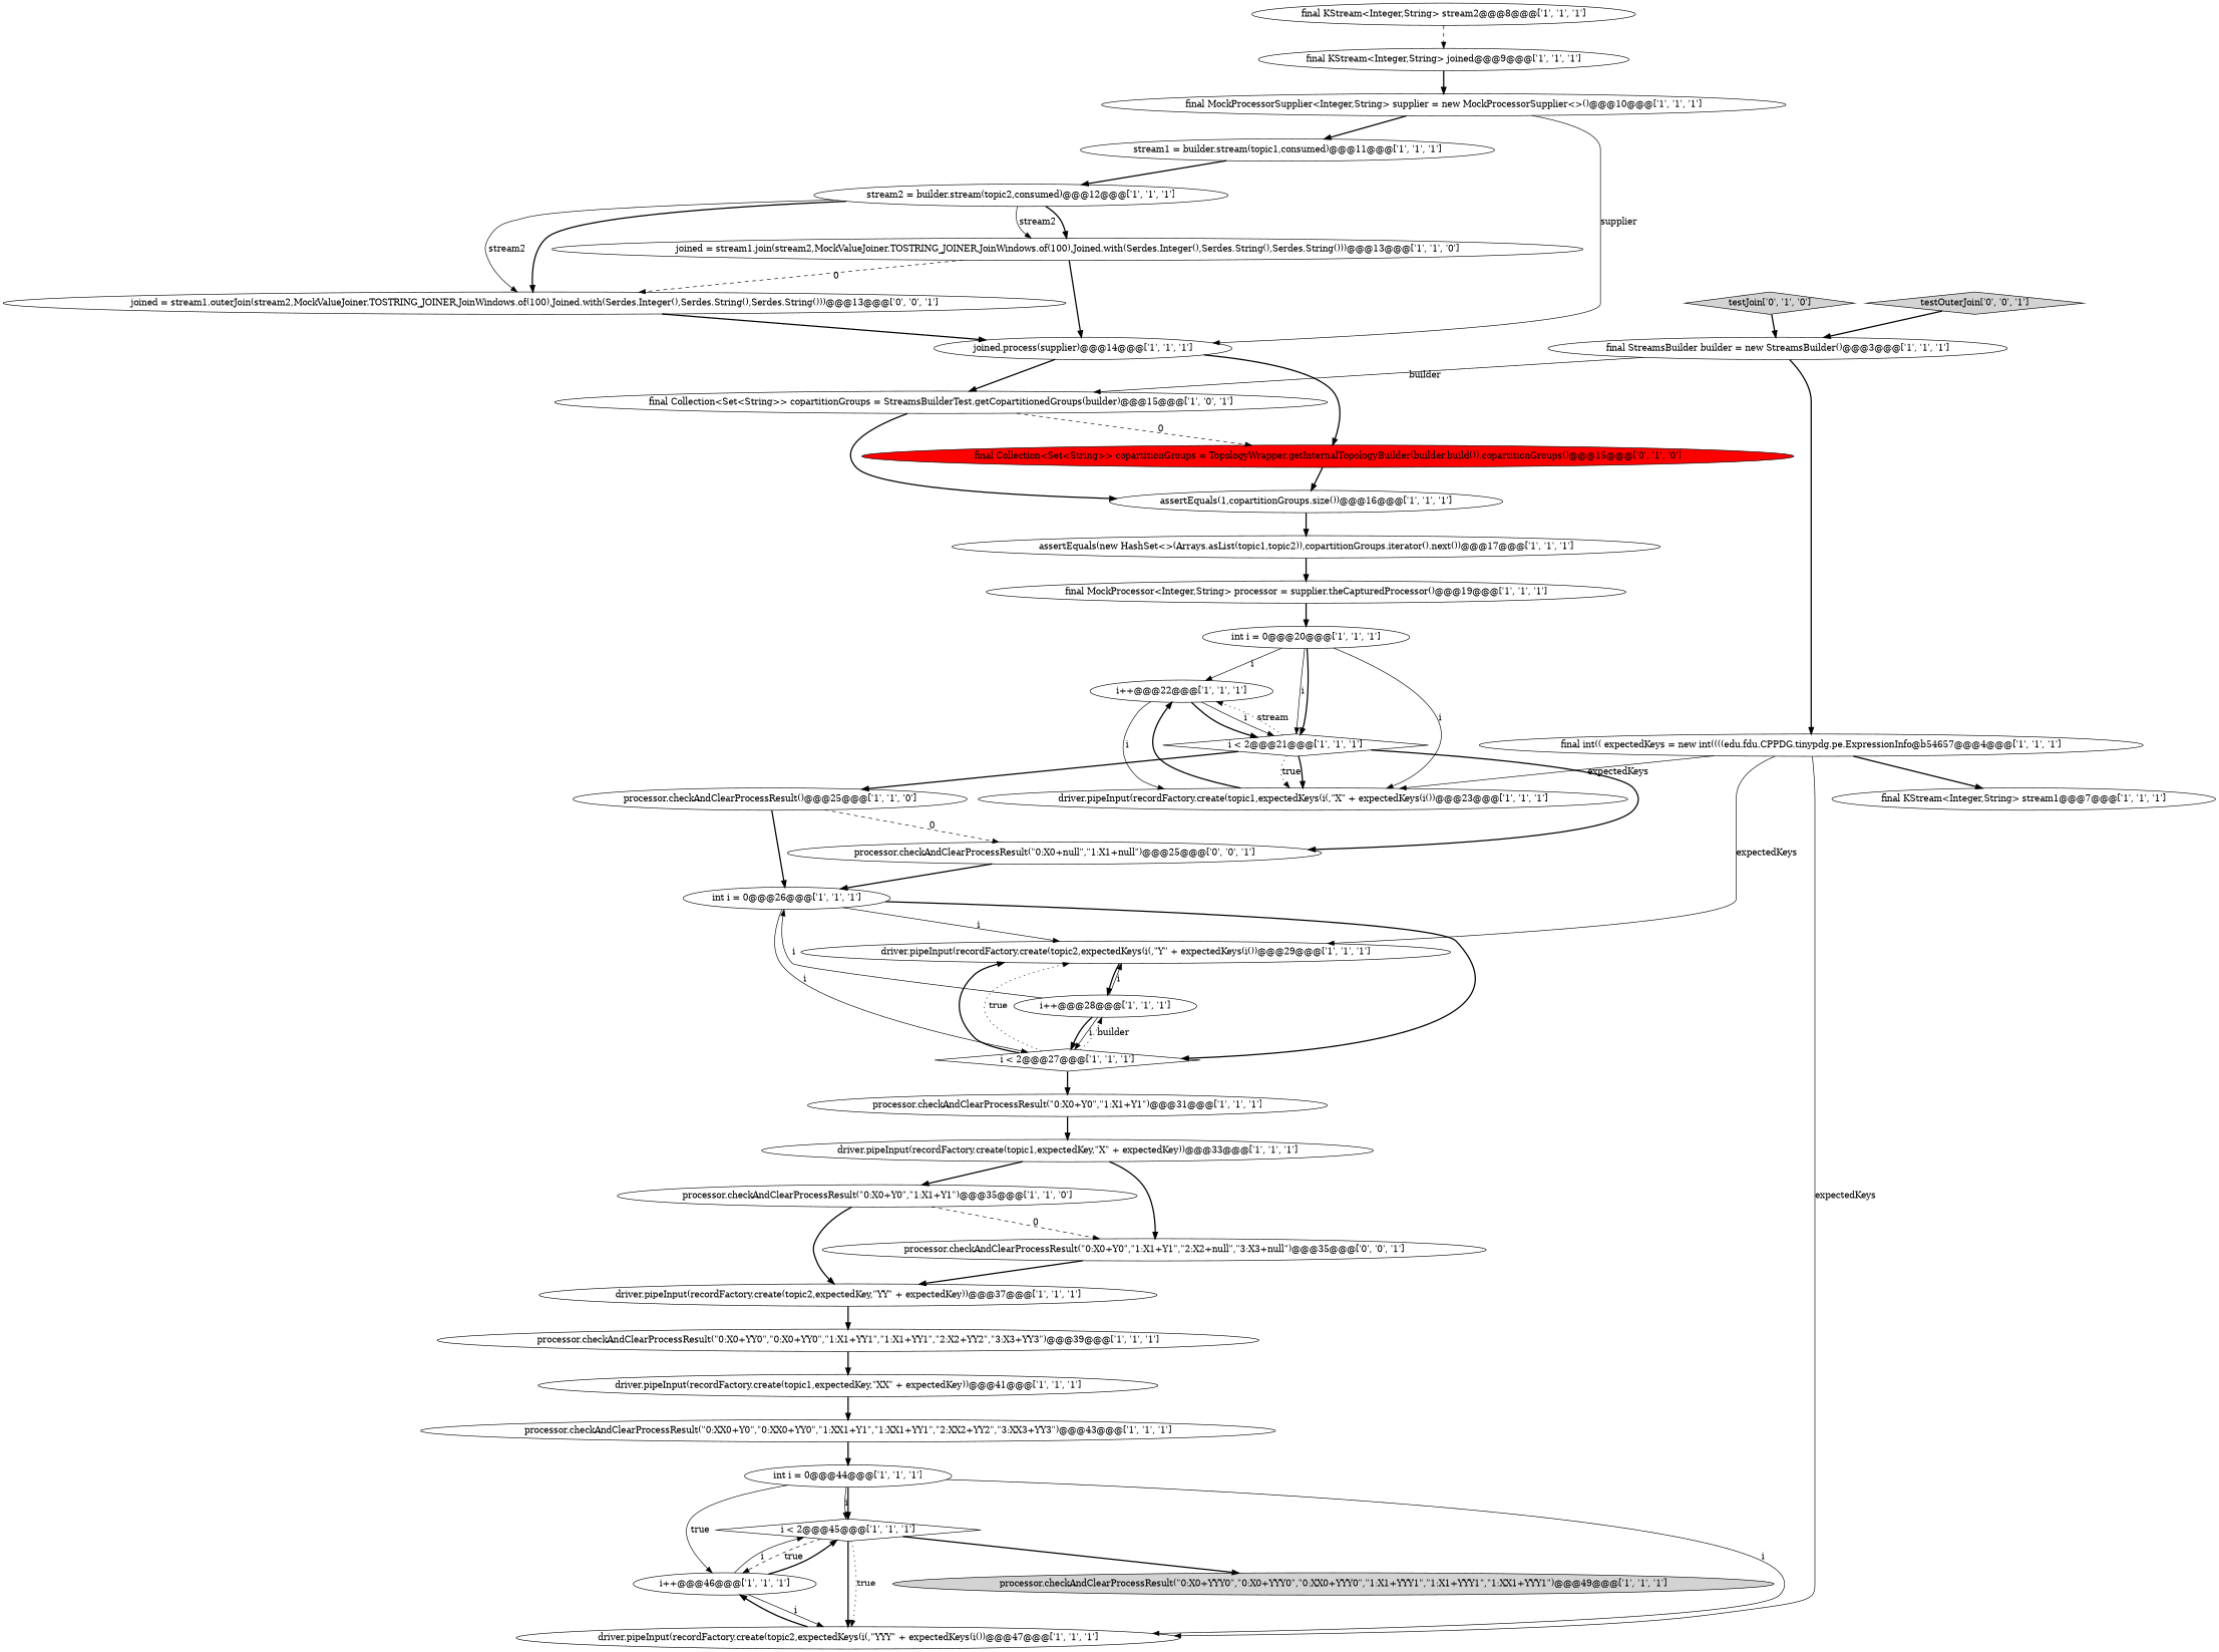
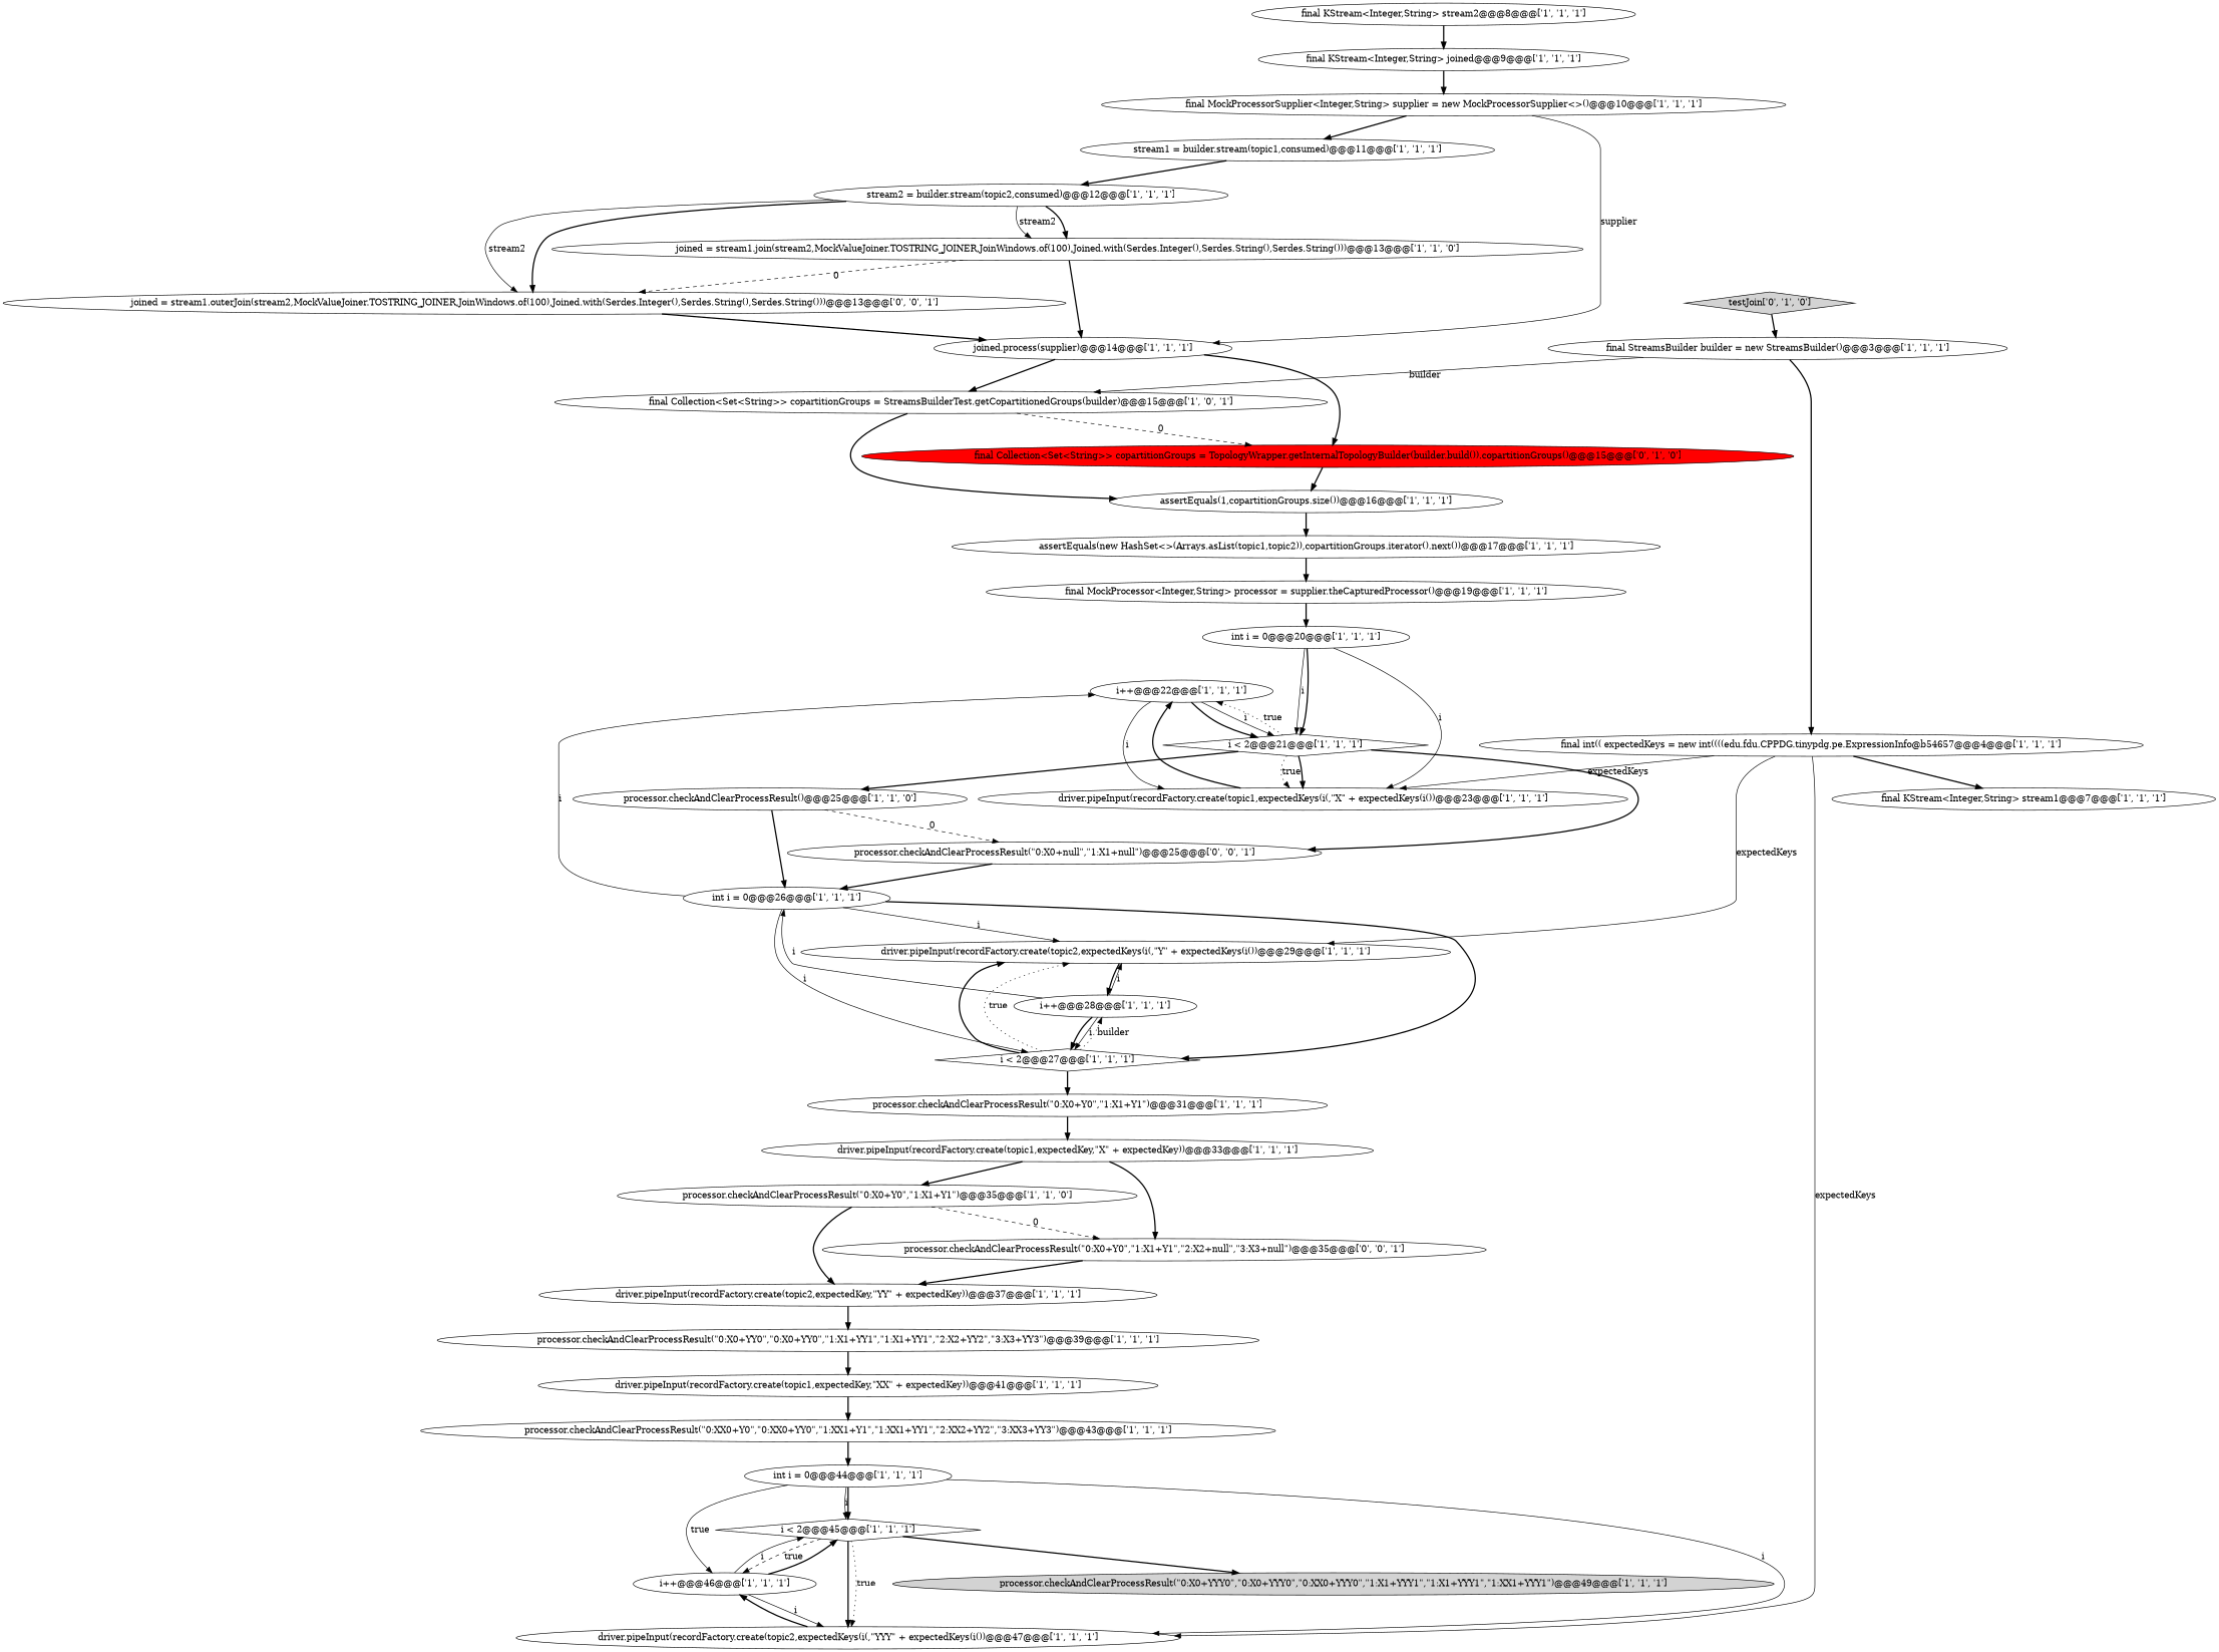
  digraph {
    node [fillcolor=white shape=ellipse style=filled]
    edge [style=bold]
    n1 [label="i++@@@22@@@['1', '1', '1']"]
    n2 [label="i < 2@@@21@@@['1', '1', '1']" shape=diamond]
    n3 [label="driver.pipeInput(recordFactory.create(topic1,expectedKeys(i(,\"X\" + expectedKeys(i())@@@23@@@['1', '1', '1']"]
    n4 [label="processor.checkAndClearProcessResult(\"0:X0+null\",\"1:X1+null\")@@@25@@@['0', '0', '1']"]
    n5 [label="processor.checkAndClearProcessResult()@@@25@@@['1', '1', '0']"]
    n6 [label="stream2 = builder.stream(topic2,consumed)@@@12@@@['1', '1', '1']"]
    n7 [label="joined = stream1.outerJoin(stream2,MockValueJoiner.TOSTRING_JOINER,JoinWindows.of(100),Joined.with(Serdes.Integer(),Serdes.String(),Serdes.String()))@@@13@@@['0', '0', '1']"]
    n8 [label="joined = stream1.join(stream2,MockValueJoiner.TOSTRING_JOINER,JoinWindows.of(100),Joined.with(Serdes.Integer(),Serdes.String(),Serdes.String()))@@@13@@@['1', '1', '0']"]
    n9 [label="joined.process(supplier)@@@14@@@['1', '1', '1']"]
    n10 [label="int i = 0@@@26@@@['1', '1', '1']"]
    n11 [label="i < 2@@@27@@@['1', '1', '1']" shape=diamond]
    n12 [label="driver.pipeInput(recordFactory.create(topic2,expectedKeys(i(,\"Y\" + expectedKeys(i())@@@29@@@['1', '1', '1']"]
    n13 [label="processor.checkAndClearProcessResult(\"0:X0+Y0\",\"1:X1+Y1\")@@@31@@@['1', '1', '1']"]
    n14 [label="i++@@@28@@@['1', '1', '1']"]
    n15 [label="driver.pipeInput(recordFactory.create(topic1,expectedKey,\"X\" + expectedKey))@@@33@@@['1', '1', '1']"]
    n16 [label="int i = 0@@@44@@@['1', '1', '1']"]
    n17 [label="i < 2@@@45@@@['1', '1', '1']" shape=diamond]
    n18 [label="i++@@@46@@@['1', '1', '1']"]
    n19 [label="driver.pipeInput(recordFactory.create(topic2,expectedKeys(i(,\"YYY\" + expectedKeys(i())@@@47@@@['1', '1', '1']"]
    n20 [fillcolor=lightgray label="processor.checkAndClearProcessResult(\"0:X0+YYY0\",\"0:X0+YYY0\",\"0:XX0+YYY0\",\"1:X1+YYY1\",\"1:X1+YYY1\",\"1:XX1+YYY1\")@@@49@@@['1', '1', '1']"]
    n21 [label="processor.checkAndClearProcessResult(\"0:X0+Y0\",\"1:X1+Y1\")@@@35@@@['1', '1', '0']"]
    n22 [label="processor.checkAndClearProcessResult(\"0:X0+Y0\",\"1:X1+Y1\",\"2:X2+null\",\"3:X3+null\")@@@35@@@['0', '0', '1']"]
-   n23 [fillcolor=lightgray label="testOuterJoin['0', '0', '1']" shape=diamond]
    n24 [label="final StreamsBuilder builder = new StreamsBuilder()@@@3@@@['1', '1', '1']"]
    n25 [label="final Collection<Set<String>> copartitionGroups = StreamsBuilderTest.getCopartitionedGroups(builder)@@@15@@@['1', '0', '1']"]
    n26 [label="final int(( expectedKeys = new int((((edu.fdu.CPPDG.tinypdg.pe.ExpressionInfo@b54657@@@4@@@['1', '1', '1']"]
    n27 [label="driver.pipeInput(recordFactory.create(topic1,expectedKey,\"XX\" + expectedKey))@@@41@@@['1', '1', '1']"]
    n28 [label="processor.checkAndClearProcessResult(\"0:XX0+Y0\",\"0:XX0+YY0\",\"1:XX1+Y1\",\"1:XX1+YY1\",\"2:XX2+YY2\",\"3:XX3+YY3\")@@@43@@@['1', '1', '1']"]
    n29 [fillcolor=red label="final Collection<Set<String>> copartitionGroups = TopologyWrapper.getInternalTopologyBuilder(builder.build()).copartitionGroups()@@@15@@@['0', '1', '0']"]
    n30 [label="assertEquals(1,copartitionGroups.size())@@@16@@@['1', '1', '1']"]
    n31 [label="driver.pipeInput(recordFactory.create(topic2,expectedKey,\"YY\" + expectedKey))@@@37@@@['1', '1', '1']"]
    n32 [label="processor.checkAndClearProcessResult(\"0:X0+YY0\",\"0:X0+YY0\",\"1:X1+YY1\",\"1:X1+YY1\",\"2:X2+YY2\",\"3:X3+YY3\")@@@39@@@['1', '1', '1']"]
    n33 [label="stream1 = builder.stream(topic1,consumed)@@@11@@@['1', '1', '1']"]
    n34 [label="assertEquals(new HashSet<>(Arrays.asList(topic1,topic2)),copartitionGroups.iterator().next())@@@17@@@['1', '1', '1']"]
    n35 [label="final MockProcessor<Integer,String> processor = supplier.theCapturedProcessor()@@@19@@@['1', '1', '1']"]
    n36 [label="int i = 0@@@20@@@['1', '1', '1']"]
    n37 [label="final KStream<Integer,String> stream1@@@7@@@['1', '1', '1']"]
    n38 [label="final KStream<Integer,String> stream2@@@8@@@['1', '1', '1']"]
    n39 [label="final KStream<Integer,String> joined@@@9@@@['1', '1', '1']"]
    n40 [fillcolor=lightgray label="testJoin['0', '1', '0']" shape=diamond]
    n41 [label="final MockProcessorSupplier<Integer,String> supplier = new MockProcessorSupplier<>()@@@10@@@['1', '1', '1']"]
    n1 -> n2
    n1 -> n2 [label=i style=solid]
    n1 -> n3 [label=i style=solid]
-   n2 -> n1 [label=stream style=dotted]
+   n2 -> n1 [label=true style=dotted]
    n2 -> n3 [label=true style=dotted]
    n2 -> n3
    n2 -> n4
    n2 -> n5
    n3 -> n1
    n4 -> n10
    n5 -> n4 [label=0 style=dashed]
    n5 -> n10
    n6 -> n7 [label=stream2 style=solid]
    n6 -> n7
    n6 -> n8
    n6 -> n8 [label=stream2 style=solid]
    n7 -> n9
    n8 -> n7 [label=0 style=dashed]
    n8 -> n9
    n9 -> n25
    n9 -> n29
    n10 -> n11 [label=i style=solid]
    n10 -> n11
    n10 -> n12 [label=i style=solid]
    n11 -> n12
    n11 -> n12 [label=true style=dotted]
    n11 -> n13
    n11 -> n14 [label=builder style=dotted]
    n12 -> n14
    n13 -> n15
    n14 -> n10 [label=i style=solid]
    n14 -> n11 [label=i style=solid]
    n14 -> n11
    n14 -> n12 [label=i style=solid]
    n15 -> n21
    n15 -> n22
    n16 -> n17 [label=i style=solid]
    n16 -> n17
    n16 -> n18 [label=true style=solid]
    n16 -> n19 [label=i style=solid]
    n17 -> n18 [label=true style=dashed]
    n17 -> n19
    n17 -> n19 [label=true style=dotted]
    n17 -> n20
    n18 -> n17
    n18 -> n17 [label=i style=solid]
    n18 -> n19 [label=i style=solid]
    n19 -> n18
    n21 -> n22 [label=0 style=dashed]
    n21 -> n31
    n22 -> n31
-   n23 -> n24
    n24 -> n25 [label=builder style=solid]
    n24 -> n26
    n25 -> n29 [label=0 style=dashed]
    n25 -> n30
    n26 -> n3 [label=expectedKeys style=solid]
    n26 -> n12 [label=expectedKeys style=solid]
    n26 -> n19 [label=expectedKeys style=solid]
    n26 -> n37
    n27 -> n28
    n28 -> n16
    n29 -> n30
    n30 -> n34
    n31 -> n32
    n32 -> n27
    n33 -> n6
    n34 -> n35
    n35 -> n36
-   n36 -> n1 [label=i style=solid]
+   n10 -> n1 [label=i style=solid]
    n36 -> n2
    n36 -> n2 [label=i style=solid]
    n36 -> n3 [label=i style=solid]
-   n38 -> n39 [style=dashed]
+   n38 -> n39
    n39 -> n41
    n40 -> n24
    n41 -> n9 [label=supplier style=solid]
    n41 -> n33
  }
